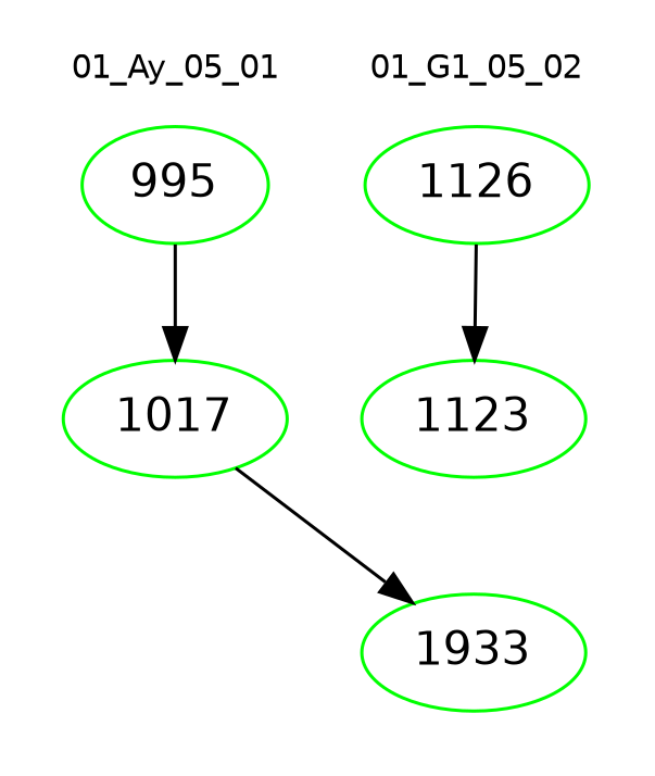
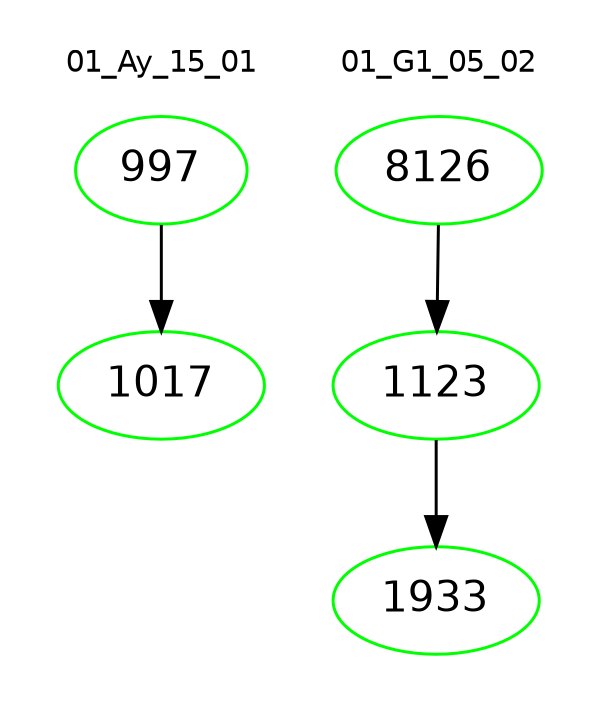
  digraph {
    fontname="DejaVu Sans"
    node [color=green fontname="DejaVu Sans"]
    edge [color=black fontname="DejaVu Sans"]
-   n1 [label=995]
+   n1 [label=997]
    n2 [label=1017]
-   n3 [label=1126]
+   n3 [label=8126]
    n4 [label=1123]
    n5 [label=1933]
    subgraph cluster_1 {
      color=white
      fontsize=10
-     label="01_Ay_05_01"
+     label="01_Ay_15_01"
      n1
      n2
    }
    subgraph cluster_2 {
      color=white
      fontsize=10
      label="01_G1_05_02"
      n3
      n4
      n5
    }
    n1 -> n2
    n3 -> n4
-   n2 -> n5
+   n4 -> n5
  }
